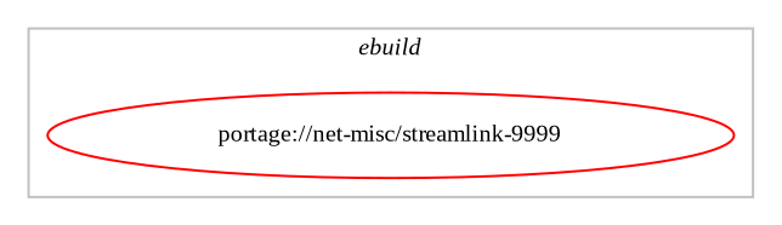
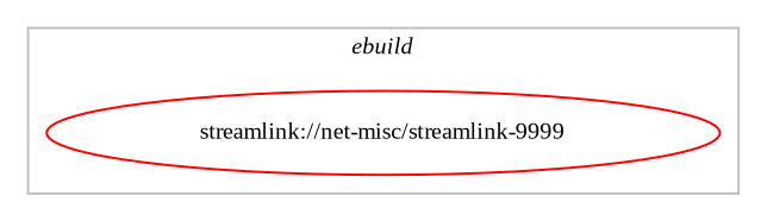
  digraph {
    compound=true
    concentrate=true
    fontname="Liberation Serif"
    fontsize=10
    newrank=true
    rankdir=LR
    ranksep=1.5
-   n1 [color=red fontname="Liberation Serif" fontsize=10 label="portage://net-misc/streamlink-9999" width=4]
+   n1 [color=red fontname="Liberation Serif" fontsize=10 label="streamlink://net-misc/streamlink-9999" width=4]
    subgraph cluster_1 {
      color=gray
      label=<<i>ebuild</i>>
      n1
    }
    subgraph cluster_2 {
      color=gray
      label=<<i>dependencies</i>>
      subgraph cluster_3 {
        color=gray
        fillcolor="#eeeeee"
        label=<<i>compile</i>>
        style=filled
      }
      subgraph cluster_4 {
        color=gray
        fillcolor="#eeeeee"
        label=<<i>compile and run</i>>
        style=filled
      }
      subgraph cluster_5 {
        color=gray
        fillcolor="#eeeeee"
        label=<<i>run</i>>
        style=filled
      }
    }
    subgraph cluster_6 {
      color=gray
      label=<<i>candidates</i>>
      rank=same
    }
  }
